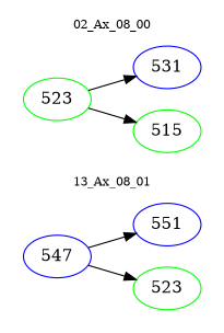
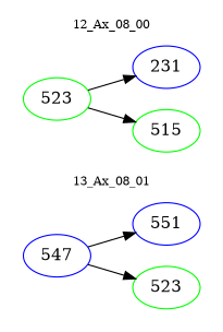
  digraph {
    rankdir=LR
    node [color=blue]
    edge [color=black]
    n1 [label=547]
    n2 [color=green label=523]
    n3 [label=551]
    n4 [color=green label=523]
    n5 [color=green label=515]
-   n6 [label=531]
+   n6 [label=231]
    subgraph cluster_1 {
      color=white
      fontsize=10
      label="13_Ax_08_01"
      n1
      n2
      n3
    }
    subgraph cluster_2 {
      color=white
      fontsize=10
-     label="02_Ax_08_00"
+     label="12_Ax_08_00"
      n4
      n5
      n6
    }
    n1 -> n2
    n1 -> n3
    n4 -> n5
    n4 -> n6
  }
